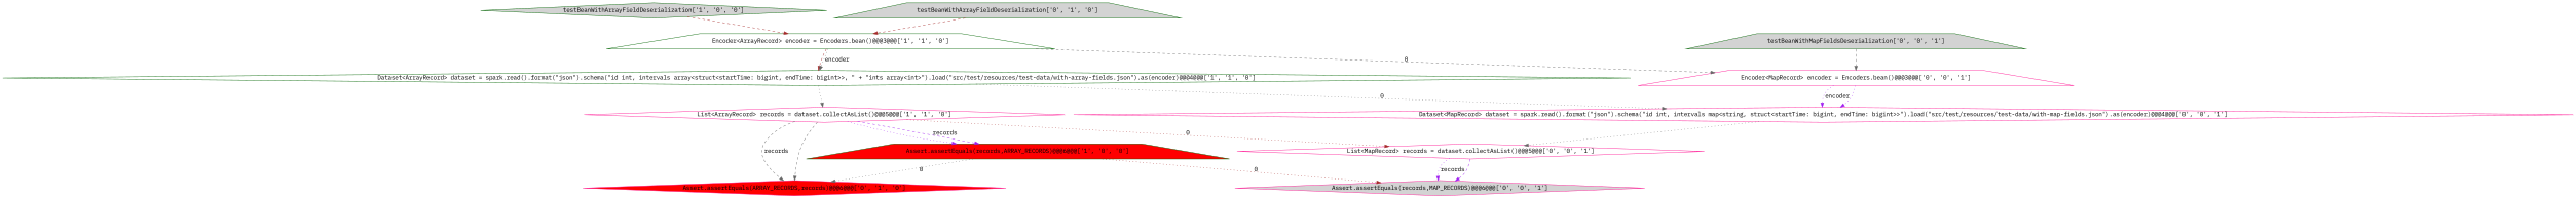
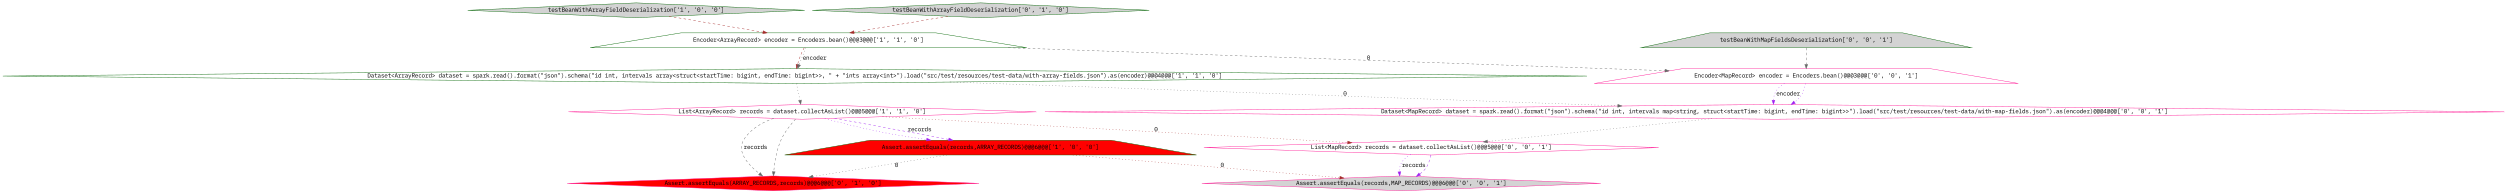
  digraph {
    fontname="IBM Plex Mono"
    node [fillcolor=white shape=diamond style=filled color=darkgreen fontname="IBM Plex Mono"]
    edge [style=dotted color=gray40 fontname="IBM Plex Mono"]
    n1 [label="Dataset<ArrayRecord> dataset = spark.read().format(\"json\").schema(\"id int, intervals array<struct<startTime: bigint, endTime: bigint>>, \" + \"ints array<int>\").load(\"src/test/resources/test-data/with-array-fields.json\").as(encoder)@@@4@@@['1', '1', '0']"]
    n2 [label="List<ArrayRecord> records = dataset.collectAsList()@@@5@@@['1', '1', '0']" color=deeppink]
    n3 [label="Dataset<MapRecord> dataset = spark.read().format(\"json\").schema(\"id int, intervals map<string, struct<startTime: bigint, endTime: bigint>>\").load(\"src/test/resources/test-data/with-map-fields.json\").as(encoder)@@@4@@@['0', '0', '1']" color=deeppink]
    n4 [fillcolor=lightgray label="testBeanWithArrayFieldDeserialization['1', '0', '0']"]
    n5 [label="Encoder<ArrayRecord> encoder = Encoders.bean()@@@3@@@['1', '1', '0']" shape=trapezium]
    n6 [fillcolor=lightgray label="Assert.assertEquals(records,MAP_RECORDS)@@@6@@@['0', '0', '1']" color=deeppink]
    n7 [fillcolor=red label="Assert.assertEquals(ARRAY_RECORDS,records)@@@6@@@['0', '1', '0']" color=deeppink]
    n8 [fillcolor=red label="Assert.assertEquals(records,ARRAY_RECORDS)@@@6@@@['1', '0', '0']" shape=trapezium]
-   n9 [fillcolor=lightgray label="testBeanWithArrayFieldDeserialization['0', '1', '0']" shape=trapezium]
+   n9 [fillcolor=lightgray label="testBeanWithArrayFieldDeserialization['0', '1', '0']"]
    n10 [fillcolor=lightgray label="testBeanWithMapFieldsDeserialization['0', '0', '1']" shape=trapezium]
    n11 [label="Encoder<MapRecord> encoder = Encoders.bean()@@@3@@@['0', '0', '1']" shape=trapezium color=deeppink]
    n12 [label="List<MapRecord> records = dataset.collectAsList()@@@5@@@['0', '0', '1']" color=deeppink]
    n1 -> n2
    n1 -> n3 [label=0]
    n2 -> n7 [label=records style=dashed]
    n2 -> n7 [style=dashed]
    n2 -> n8 [color=purple]
    n2 -> n8 [label=records style=dashed color=purple]
    n2 -> n12 [label=0 color=brown]
    n3 -> n12
    n4 -> n5 [style=dashed color=brown]
    n5 -> n1 [style=dashed color=brown]
    n5 -> n1 [label=encoder]
    n5 -> n11 [label=0 style=dashed]
    n8 -> n6 [label=0 color=brown]
    n8 -> n7 [label=0]
    n9 -> n5 [style=dashed color=brown]
    n10 -> n11 [style=dashed]
    n11 -> n3 [label=encoder color=purple]
    n11 -> n3 [color=purple]
    n12 -> n6 [label=records color=purple]
    n12 -> n6 [style=dashed color=purple]
  }
